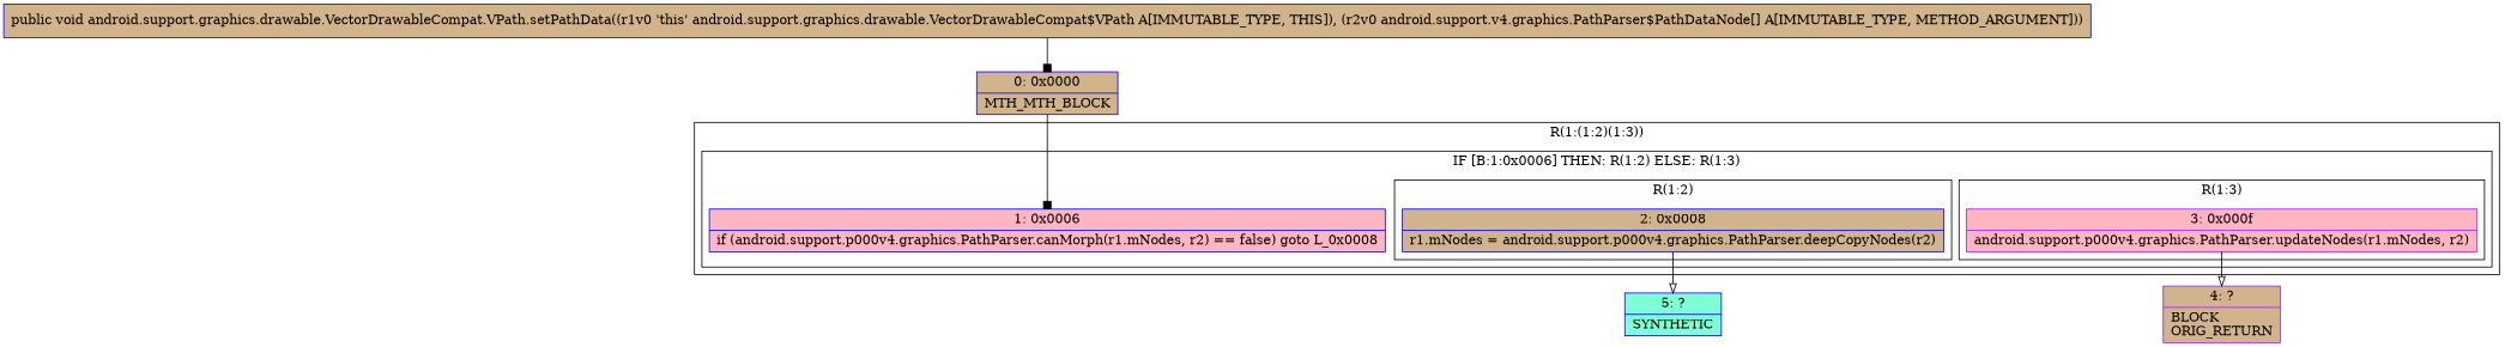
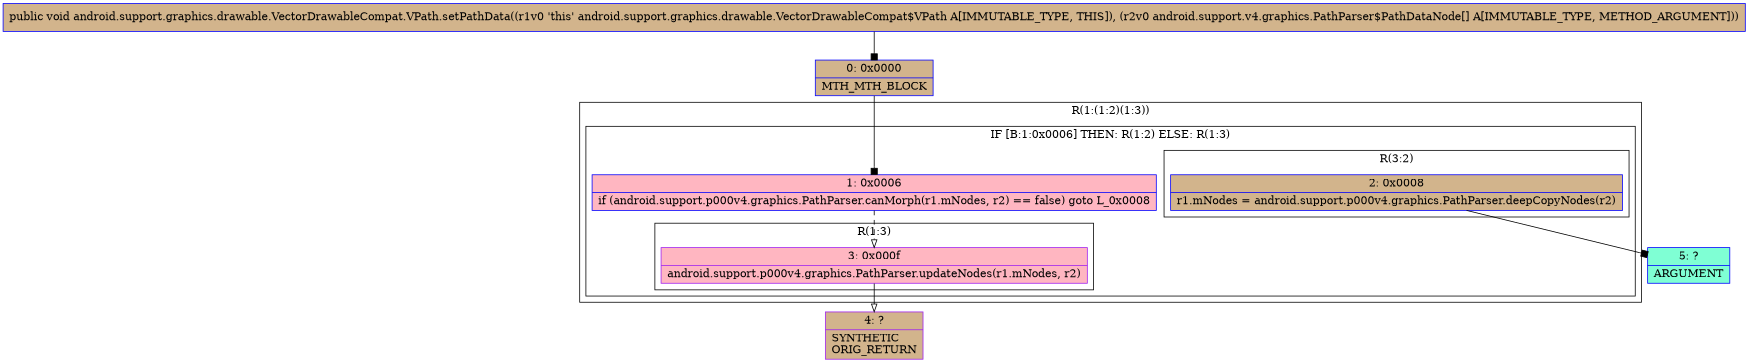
  digraph {
    node [color=blue fillcolor=tan shape=record style=filled]
    edge [arrowhead=onormal]
    n1 [label="{2\:\ 0x0008|r1.mNodes = android.support.p000v4.graphics.PathParser.deepCopyNodes(r2)\l}"]
    n2 [color=purple fillcolor=lightpink label="{3\:\ 0x000f|android.support.p000v4.graphics.PathParser.updateNodes(r1.mNodes, r2)\l}"]
    n3 [fillcolor=lightpink label="{1\:\ 0x0006|if (android.support.p000v4.graphics.PathParser.canMorph(r1.mNodes, r2) == false) goto L_0x0008\l}"]
-   n4 [fillcolor=aquamarine label="{5\:\ ?|SYNTHETIC\l}"]
-   n5 [color=purple label="{4\:\ ?|BLOCK\lORIG_RETURN\l}"]
+   n4 [fillcolor=aquamarine label="{5\:\ ?|ARGUMENT\l}"]
+   n5 [color=purple label="{4\:\ ?|SYNTHETIC\lORIG_RETURN\l}"]
    n6 [label="{0\:\ 0x0000|MTH_MTH_BLOCK\l}"]
    n7 [label="{public void android.support.graphics.drawable.VectorDrawableCompat.VPath.setPathData((r1v0 'this' android.support.graphics.drawable.VectorDrawableCompat$VPath A[IMMUTABLE_TYPE, THIS]), (r2v0 android.support.v4.graphics.PathParser$PathDataNode[] A[IMMUTABLE_TYPE, METHOD_ARGUMENT])) }"]
    subgraph cluster_1 {
      label="R(1:(1:2)(1:3))"
      subgraph cluster_2 {
        label="IF [B:1:0x0006] THEN: R(1:2) ELSE: R(1:3)"
        n3
        subgraph cluster_3 {
-         label="R(1:2)"
+         label="R(3:2)"
          n1
        }
        subgraph cluster_4 {
          label="R(1:3)"
          n2
        }
      }
    }
-   n1 -> n4
+   n1 -> n4 [arrowhead=box]
    n2 -> n5
+   n3 -> n2 [style=dashed]
    n6 -> n3 [arrowhead=box]
    n7 -> n6 [arrowhead=box]
  }
